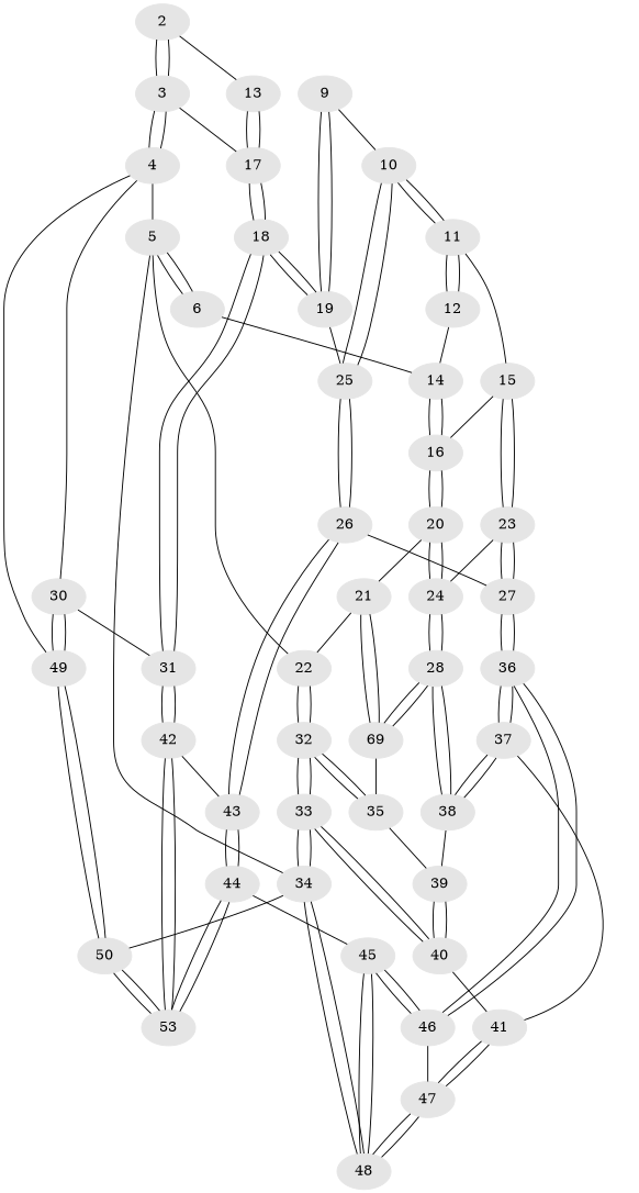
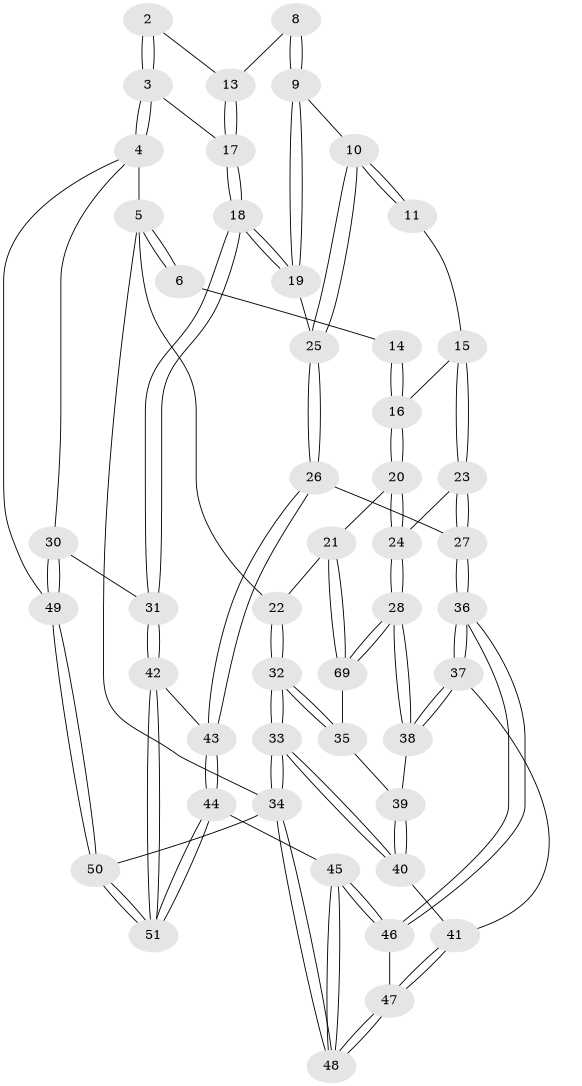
  graph {
    node [color=gray90 style=filled]
    2
    3
    13
+   8
    9
    4
    17
    5
    30
    49
    18
    6
    22
    34
    31
    50
    14
    32
    48
    16
-   12
    10
    19
    11
    25
    15
    26
    23
    20
    24
    27
    21
    42
    n34 [label=69]
    28
    35
    33
    36
    38
    43
    44
    37
    46
    39
-   51 [label=53]
+   51
    40
    41
    47
    45
    2 -- 3
    2 -- 3
    2 -- 13
    3 -- 4
    3 -- 4
    3 -- 17
    13 -- 17
    13 -- 17
+   8 -- 13
+   8 -- 9
+   8 -- 9
    9 -- 10
    9 -- 19
    9 -- 19
    4 -- 5
    4 -- 30
    4 -- 49
    17 -- 18
    17 -- 18
    5 -- 6
    5 -- 6
    5 -- 22
    5 -- 34
    30 -- 49
    30 -- 49
    30 -- 31
    49 -- 50
    49 -- 50
    18 -- 31
    18 -- 31
    18 -- 19
    18 -- 19
    6 -- 14
    22 -- 32
    22 -- 32
    34 -- 50
    34 -- 48
    34 -- 48
    31 -- 42
    31 -- 42
    50 -- 51
    50 -- 51
    14 -- 16
    14 -- 16
    32 -- 35
    32 -- 35
    32 -- 33
    32 -- 33
    16 -- 20
    16 -- 20
-   12 -- 14
    10 -- 11
    10 -- 11
    10 -- 25
    10 -- 25
    19 -- 25
-   11 -- 12
-   11 -- 12
    11 -- 15
    25 -- 26
    25 -- 26
    15 -- 16
    15 -- 23
    15 -- 23
    26 -- 27
    26 -- 43
    26 -- 43
    23 -- 24
    23 -- 27
    23 -- 27
    20 -- 24
    20 -- 24
    20 -- 21
    24 -- 28
    24 -- 28
    27 -- 36
    27 -- 36
    21 -- 22
    21 -- n34
    21 -- n34
    42 -- 43
    42 -- 51
    42 -- 51
    n34 -- 35
    28 -- n34
    28 -- n34
    28 -- 38
    28 -- 38
    35 -- 39
    33 -- 34
    33 -- 34
    33 -- 40
    33 -- 40
    36 -- 37
    36 -- 37
    36 -- 46
    36 -- 46
    38 -- 39
    43 -- 44
    43 -- 44
    44 -- 51
    44 -- 51
    44 -- 45
    37 -- 38
    37 -- 38
    37 -- 41
    46 -- 47
    39 -- 40
    39 -- 40
    40 -- 41
    41 -- 47
    41 -- 47
    47 -- 48
    47 -- 48
    45 -- 48
    45 -- 48
    45 -- 46
    45 -- 46
  }
